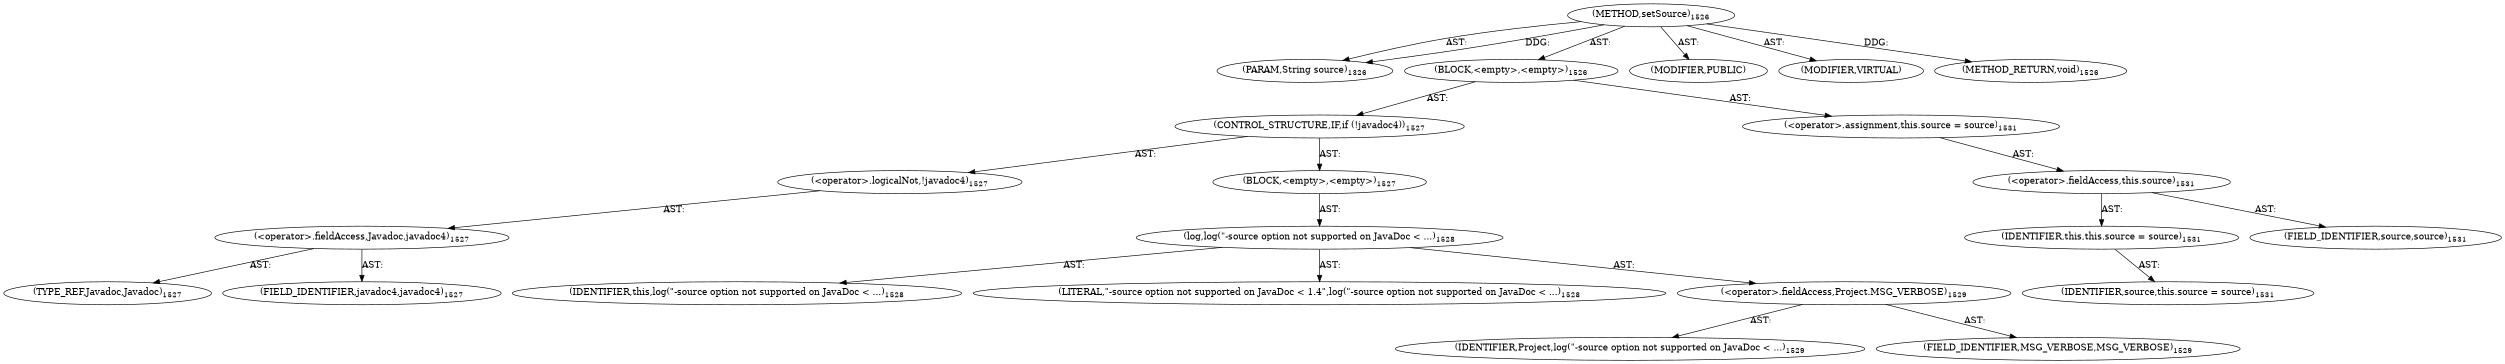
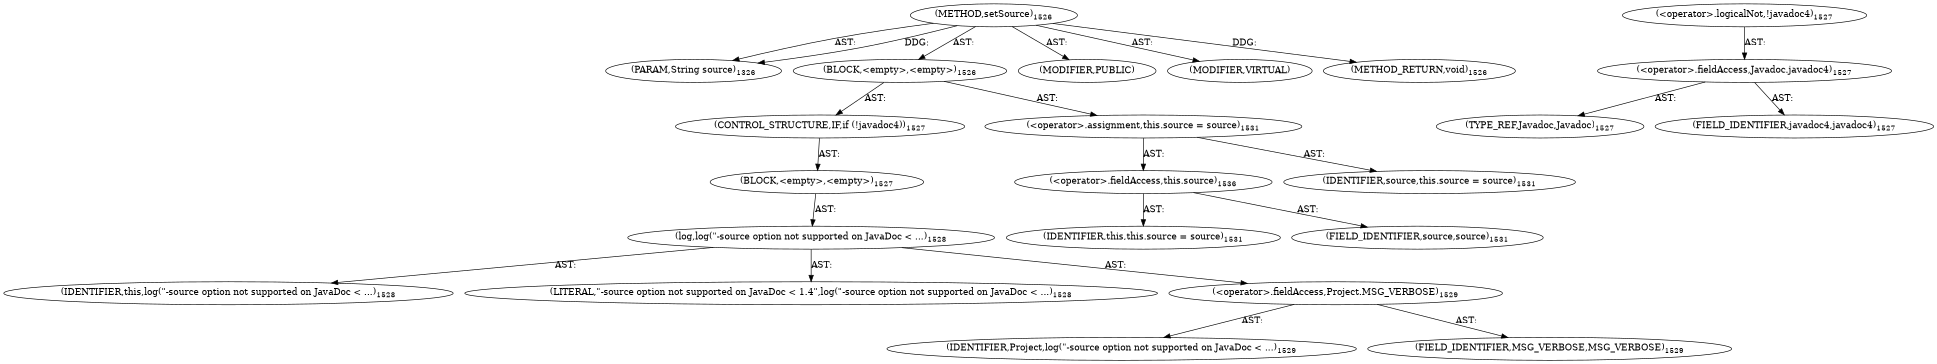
  digraph {
    n1 [label=<(METHOD,setSource)<SUB>1526</SUB>>]
    n2 [label=<(PARAM,String source)<SUB>1326</SUB>>]
    n3 [label=<(BLOCK,&lt;empty&gt;,&lt;empty&gt;)<SUB>1526</SUB>>]
    n4 [label=<(MODIFIER,PUBLIC)>]
    n5 [label=<(MODIFIER,VIRTUAL)>]
    n6 [label=<(METHOD_RETURN,void)<SUB>1526</SUB>>]
    n7 [label=<(CONTROL_STRUCTURE,IF,if (!javadoc4))<SUB>1527</SUB>>]
    n8 [label=<(&lt;operator&gt;.assignment,this.source = source)<SUB>1531</SUB>>]
    n9 [label=<(&lt;operator&gt;.logicalNot,!javadoc4)<SUB>1527</SUB>>]
    n10 [label=<(BLOCK,&lt;empty&gt;,&lt;empty&gt;)<SUB>1527</SUB>>]
-   n11 [label=<(&lt;operator&gt;.fieldAccess,this.source)<SUB>1531</SUB>>]
+   n11 [label=<(&lt;operator&gt;.fieldAccess,this.source)<SUB>1536</SUB>>]
    n12 [label=<(IDENTIFIER,source,this.source = source)<SUB>1531</SUB>>]
    n13 [label=<(&lt;operator&gt;.fieldAccess,Javadoc.javadoc4)<SUB>1527</SUB>>]
    n14 [label=<(log,log(&quot;-source option not supported on JavaDoc &lt; ...)<SUB>1528</SUB>>]
    n15 [label=<(TYPE_REF,Javadoc,Javadoc)<SUB>1527</SUB>>]
    n16 [label=<(FIELD_IDENTIFIER,javadoc4,javadoc4)<SUB>1527</SUB>>]
    n17 [label=<(IDENTIFIER,this,log(&quot;-source option not supported on JavaDoc &lt; ...)<SUB>1528</SUB>>]
    n18 [label=<(LITERAL,&quot;-source option not supported on JavaDoc &lt; 1.4&quot;,log(&quot;-source option not supported on JavaDoc &lt; ...)<SUB>1528</SUB>>]
    n19 [label=<(&lt;operator&gt;.fieldAccess,Project.MSG_VERBOSE)<SUB>1529</SUB>>]
    n20 [label=<(IDENTIFIER,Project,log(&quot;-source option not supported on JavaDoc &lt; ...)<SUB>1529</SUB>>]
    n21 [label=<(FIELD_IDENTIFIER,MSG_VERBOSE,MSG_VERBOSE)<SUB>1529</SUB>>]
    n22 [label=<(IDENTIFIER,this,this.source = source)<SUB>1531</SUB>>]
    n23 [label=<(FIELD_IDENTIFIER,source,source)<SUB>1531</SUB>>]
    n1 -> n2 [label="AST: "]
    n1 -> n2 [label="DDG: "]
    n1 -> n3 [label="AST: "]
    n1 -> n4 [label="AST: "]
    n1 -> n5 [label="AST: "]
    n1 -> n6 [label="DDG: "]
    n3 -> n7 [label="AST: "]
    n3 -> n8 [label="AST: "]
-   n7 -> n9 [label="AST: "]
    n7 -> n10 [label="AST: "]
    n8 -> n11 [label="AST: "]
-   n22 -> n12 [label="AST: "]
+   n8 -> n12 [label="AST: "]
    n9 -> n13 [label="AST: "]
    n10 -> n14 [label="AST: "]
    n11 -> n22 [label="AST: "]
    n11 -> n23 [label="AST: "]
    n13 -> n15 [label="AST: "]
    n13 -> n16 [label="AST: "]
    n14 -> n17 [label="AST: "]
    n14 -> n18 [label="AST: "]
    n14 -> n19 [label="AST: "]
    n19 -> n20 [label="AST: "]
    n19 -> n21 [label="AST: "]
  }
